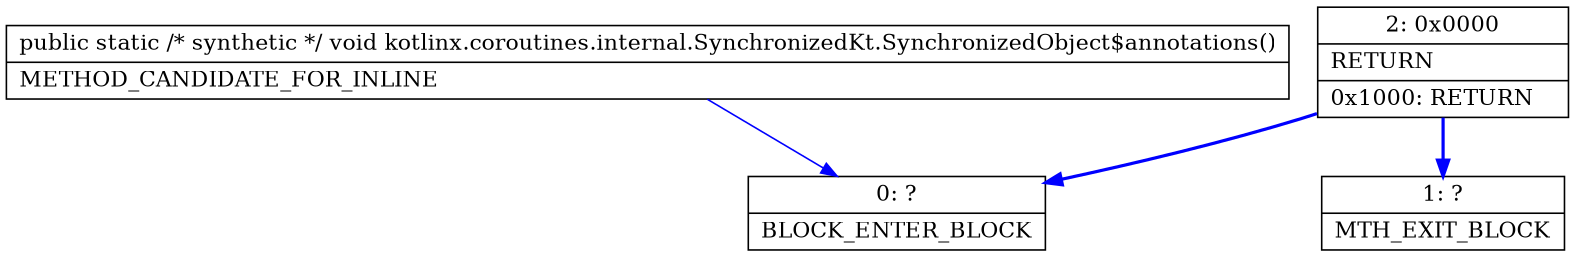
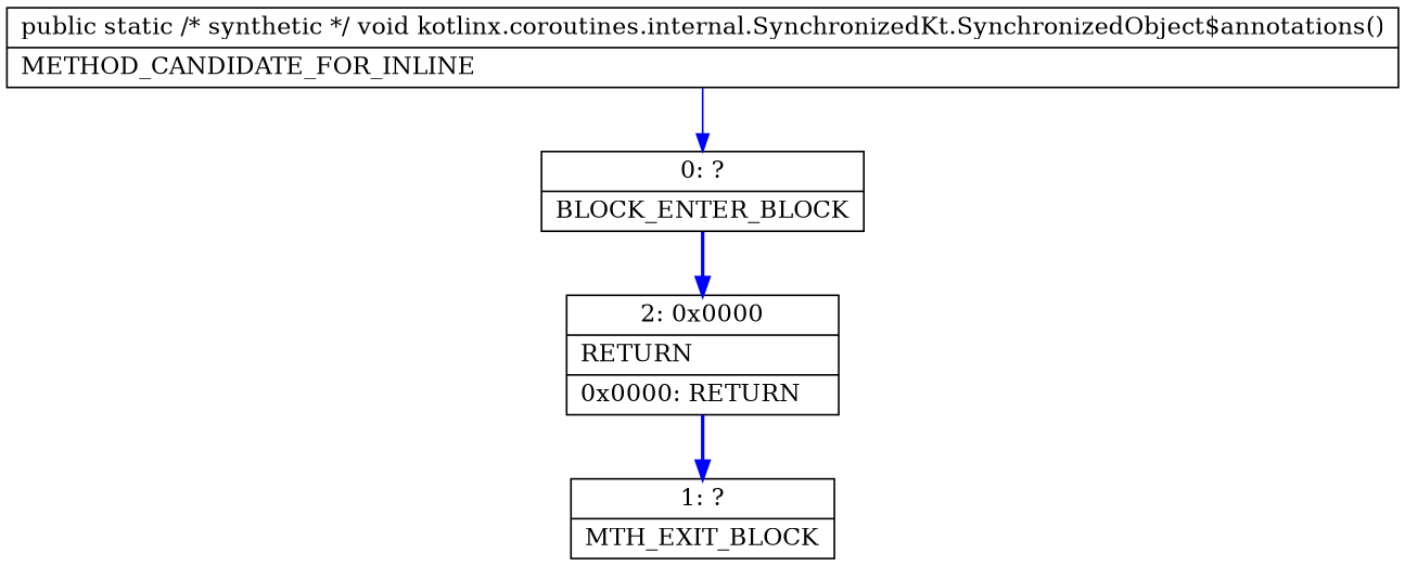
  digraph {
    node [shape=record]
    edge [color=blue style=bold]
    n1 [label="{0\:\ ?|BLOCK_ENTER_BLOCK\l}"]
-   n2 [label="{2\:\ 0x0000|RETURN\l|0x1000: RETURN   \l}"]
+   n2 [label="{2\:\ 0x0000|RETURN\l|0x0000: RETURN   \l}"]
    n3 [label="{1\:\ ?|MTH_EXIT_BLOCK\l}"]
    n4 [label="{public static \/* synthetic *\/ void kotlinx.coroutines.internal.SynchronizedKt.SynchronizedObject$annotations()  | METHOD_CANDIDATE_FOR_INLINE\l}"]
-   n2 -> n1
+   n1 -> n2
    n2 -> n3
    n4 -> n1 [style=solid]
  }
